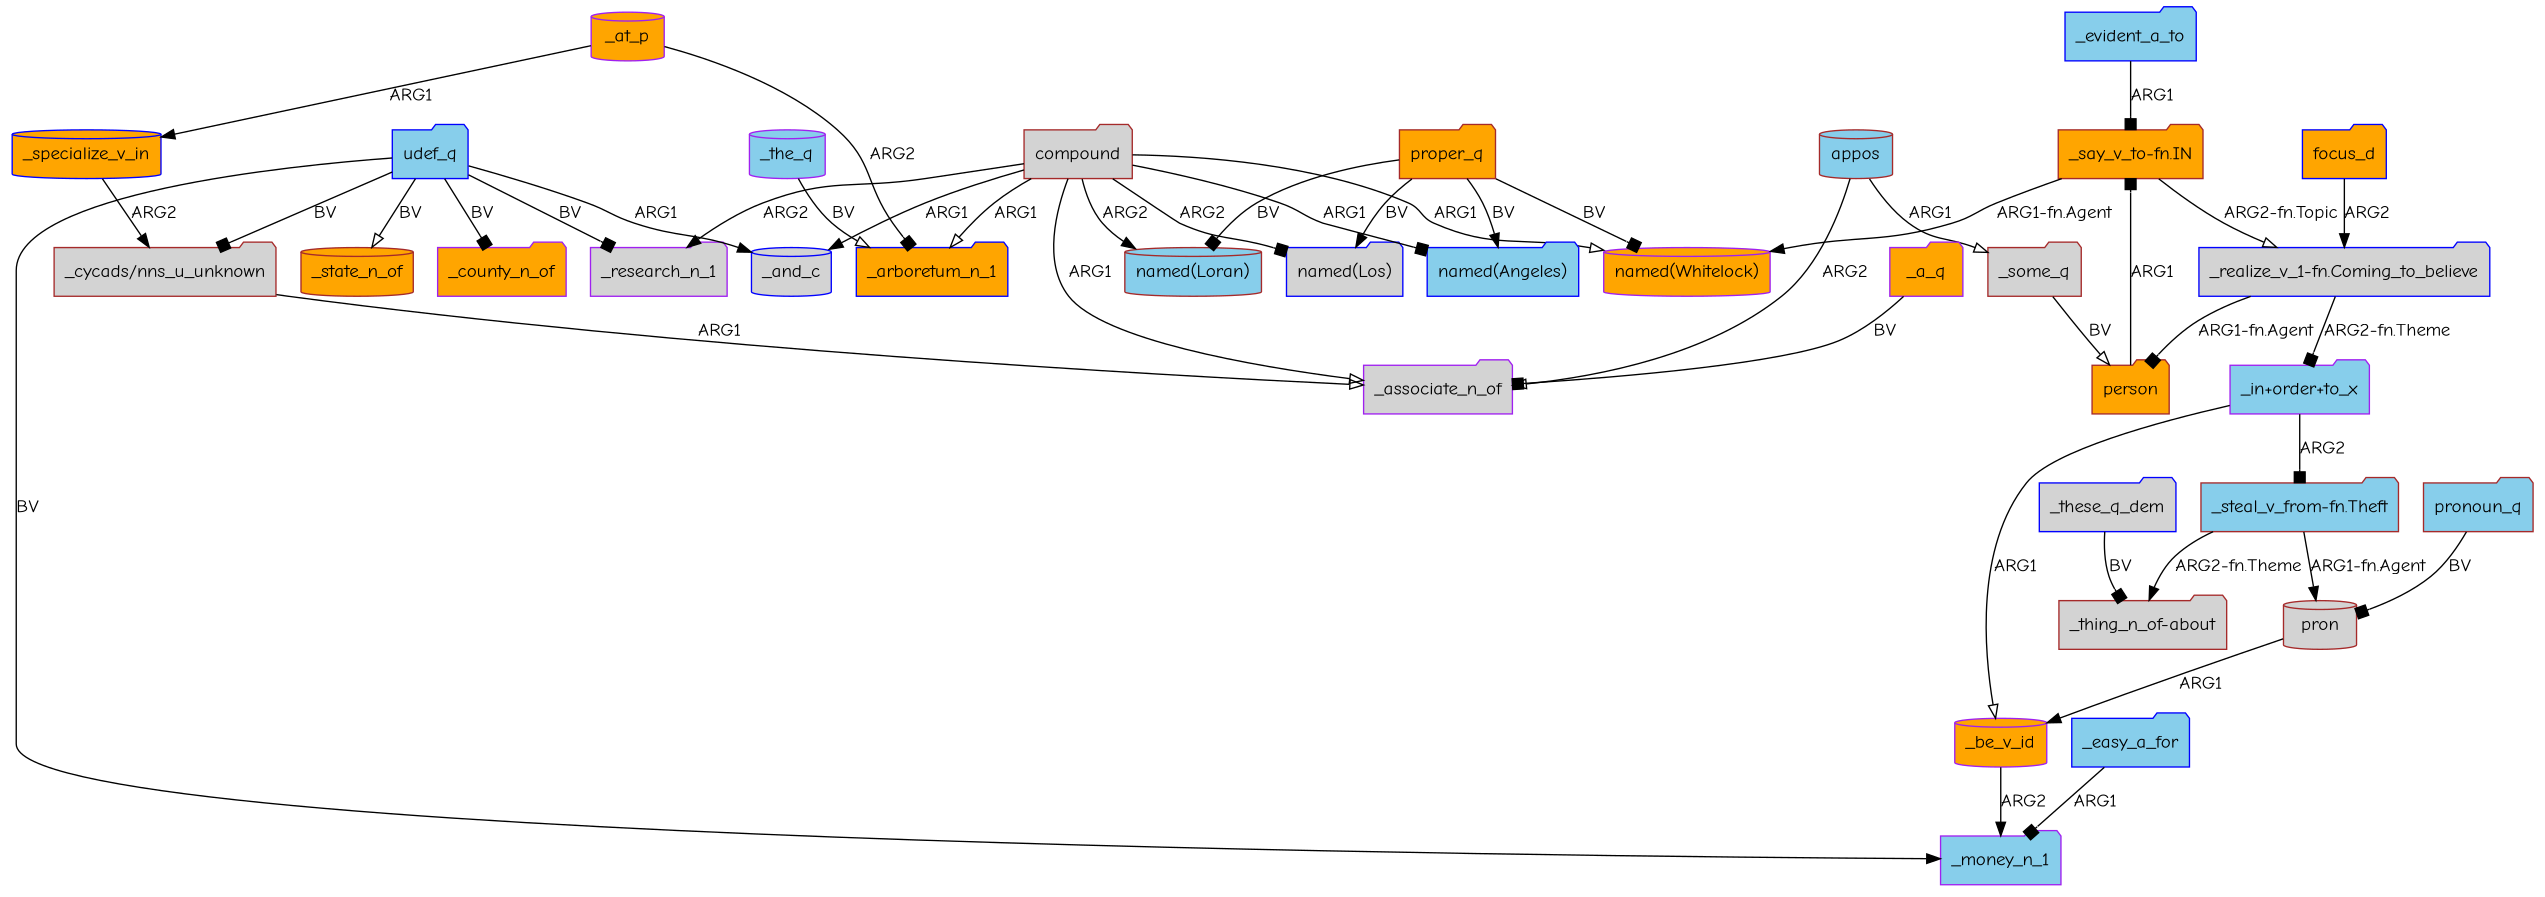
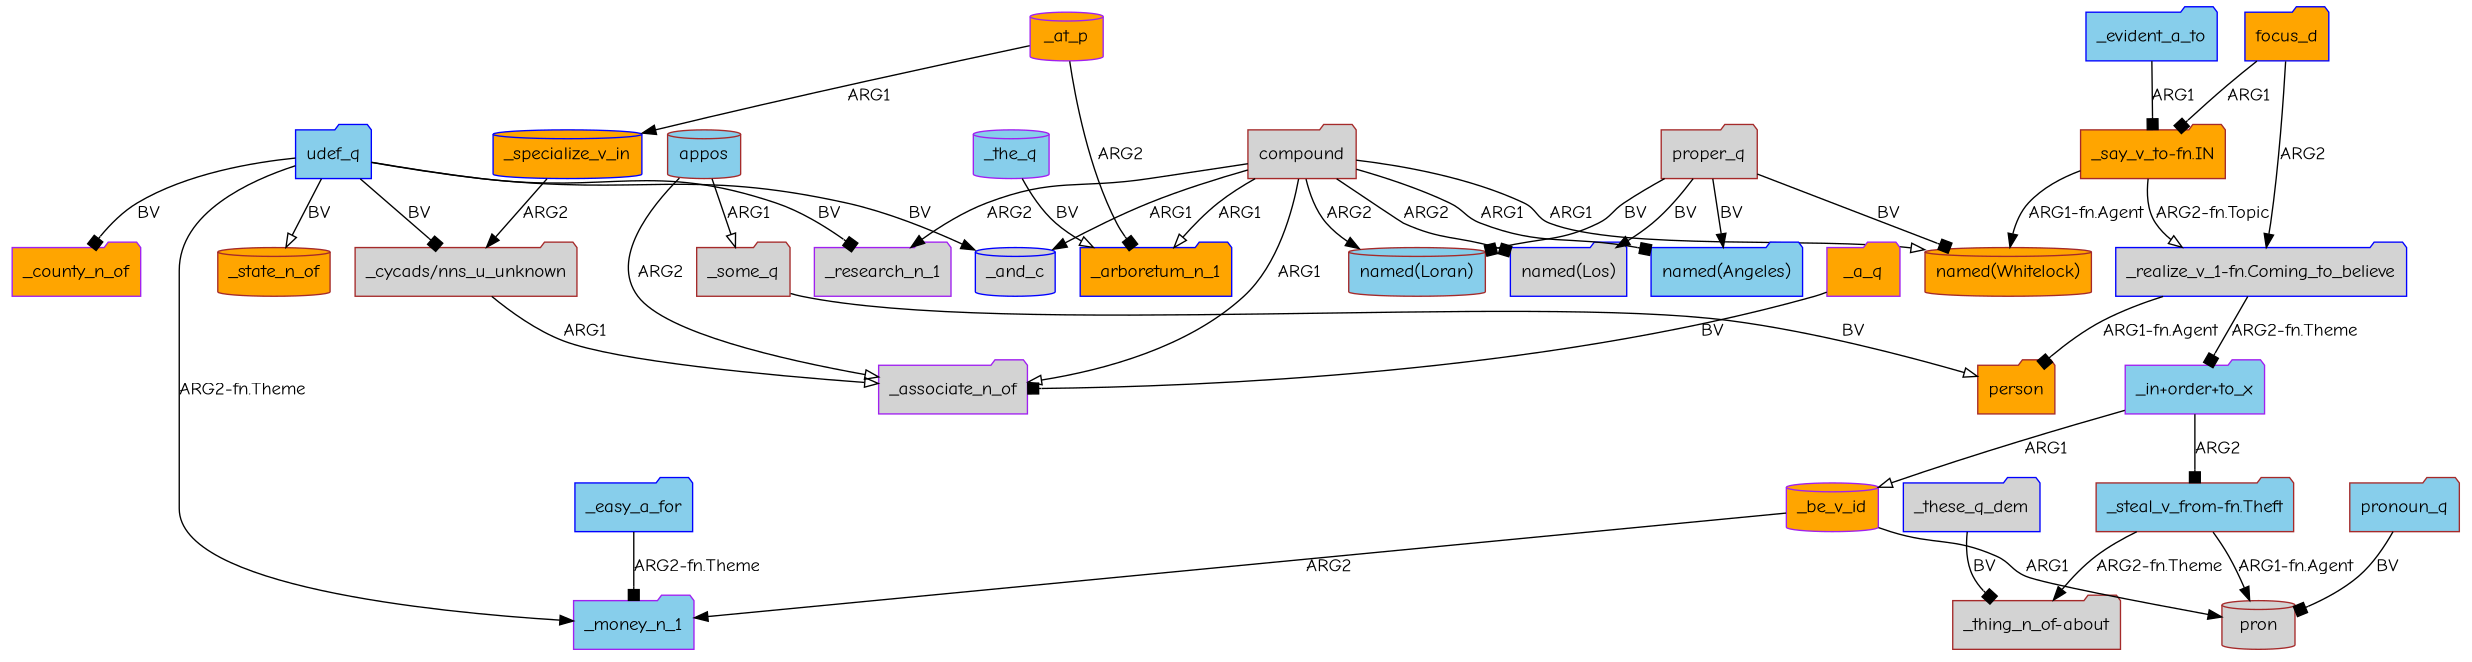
  digraph {
    fontname="Comic Neue"
    node [color=brown fillcolor=lightgrey fontname="Comic Neue" shape=folder style=filled]
    edge [arrowhead=box fontname="Comic Neue"]
    "_say_v_to-fn.IN" [fillcolor=orange]
-   "named(Whitelock)" [color=purple fillcolor=orange shape=cylinder]
+   "named(Whitelock)" [fillcolor=orange shape=cylinder]
    "_realize_v_1-fn.Coming_to_believe" [color=blue]
    "_in+order+to_x" [color=purple fillcolor=skyblue]
    person [fillcolor=orange]
    udef_q [color=blue fillcolor=skyblue]
    _money_n_1 [color=purple fillcolor=skyblue]
    _research_n_1 [color=purple]
    "_cycads/nns_u_unknown"
    _state_n_of [fillcolor=orange shape=cylinder]
    _county_n_of [color=purple fillcolor=orange]
    _and_c [color=blue shape=cylinder]
    _associate_n_of [color=purple]
    _the_q [color=purple fillcolor=skyblue shape=cylinder]
    _arboretum_n_1 [color=blue fillcolor=orange]
    compound
    "named(Loran)" [fillcolor=skyblue shape=cylinder]
    "named(Los)" [color=blue]
    "named(Angeles)" [color=blue fillcolor=skyblue]
    _at_p [color=purple fillcolor=orange shape=cylinder]
    _specialize_v_in [color=blue fillcolor=orange shape=cylinder]
-   proper_q [fillcolor=orange]
+   proper_q
    _these_q_dem [color=blue]
    "_thing_n_of-about"
    _be_v_id [color=purple fillcolor=orange shape=cylinder]
    "_steal_v_from-fn.Theft" [fillcolor=skyblue]
    pron [shape=cylinder]
    _easy_a_for [color=blue fillcolor=skyblue]
    pronoun_q [fillcolor=skyblue]
    appos [fillcolor=skyblue shape=cylinder]
    _some_q
    focus_d [color=blue fillcolor=orange]
    _a_q [color=purple fillcolor=orange]
    _evident_a_to [color=blue fillcolor=skyblue]
    "_say_v_to-fn.IN" -> "named(Whitelock)" [arrowhead=normal label="ARG1-fn.Agent"]
    "_say_v_to-fn.IN" -> "_realize_v_1-fn.Coming_to_believe" [arrowhead=onormal label="ARG2-fn.Topic"]
    "_realize_v_1-fn.Coming_to_believe" -> "_in+order+to_x" [label="ARG2-fn.Theme"]
    "_realize_v_1-fn.Coming_to_believe" -> person [label="ARG1-fn.Agent"]
    "_in+order+to_x" -> _be_v_id [arrowhead=onormal label=ARG1]
    "_in+order+to_x" -> "_steal_v_from-fn.Theft" [label=ARG2]
-   udef_q -> _money_n_1 [arrowhead=normal label=BV]
+   udef_q -> _money_n_1 [arrowhead=normal label="ARG2-fn.Theme"]
    udef_q -> _research_n_1 [label=BV]
    udef_q -> "_cycads/nns_u_unknown" [label=BV]
    udef_q -> _state_n_of [arrowhead=onormal label=BV]
    udef_q -> _county_n_of [label=BV]
-   udef_q -> _and_c [arrowhead=normal label=ARG1]
+   udef_q -> _and_c [arrowhead=normal label=BV]
    "_cycads/nns_u_unknown" -> _associate_n_of [arrowhead=onormal label=ARG1]
    _the_q -> _arboretum_n_1 [arrowhead=onormal label=BV]
    compound -> "named(Whitelock)" [arrowhead=onormal label=ARG1]
    compound -> _research_n_1 [arrowhead=normal label=ARG2]
    compound -> _and_c [arrowhead=normal label=ARG1]
    compound -> _associate_n_of [arrowhead=onormal label=ARG1]
    compound -> _arboretum_n_1 [arrowhead=onormal label=ARG1]
    compound -> "named(Loran)" [arrowhead=normal label=ARG2]
    compound -> "named(Los)" [label=ARG2]
    compound -> "named(Angeles)" [label=ARG1]
    _at_p -> _arboretum_n_1 [label=ARG2]
    _at_p -> _specialize_v_in [arrowhead=normal label=ARG1]
    _specialize_v_in -> "_cycads/nns_u_unknown" [arrowhead=normal label=ARG2]
    proper_q -> "named(Whitelock)" [label=BV]
    proper_q -> "named(Loran)" [label=BV]
    proper_q -> "named(Los)" [arrowhead=normal label=BV]
    proper_q -> "named(Angeles)" [arrowhead=normal label=BV]
    _these_q_dem -> "_thing_n_of-about" [label=BV]
    _be_v_id -> _money_n_1 [arrowhead=normal label=ARG2]
-   pron -> _be_v_id [arrowhead=normal label=ARG1]
+   _be_v_id -> pron [arrowhead=normal label=ARG1]
    "_steal_v_from-fn.Theft" -> "_thing_n_of-about" [arrowhead=normal label="ARG2-fn.Theme"]
    "_steal_v_from-fn.Theft" -> pron [arrowhead=normal label="ARG1-fn.Agent"]
-   _easy_a_for -> _money_n_1 [label=ARG1]
+   _easy_a_for -> _money_n_1 [label="ARG2-fn.Theme"]
    pronoun_q -> pron [label=BV]
    appos -> _associate_n_of [arrowhead=onormal label=ARG2]
    appos -> _some_q [arrowhead=onormal label=ARG1]
    _some_q -> person [arrowhead=onormal label=BV]
-   person -> "_say_v_to-fn.IN" [label=ARG1]
+   focus_d -> "_say_v_to-fn.IN" [label=ARG1]
    focus_d -> "_realize_v_1-fn.Coming_to_believe" [arrowhead=normal label=ARG2]
    _a_q -> _associate_n_of [label=BV]
    _evident_a_to -> "_say_v_to-fn.IN" [label=ARG1]
  }
